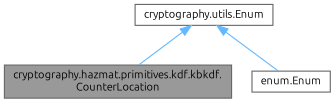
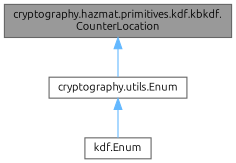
  digraph {
    fontname=Ubuntu
    node [color=gray40 fillcolor=white fontname=Ubuntu fontsize=10 shape=box style=filled]
    edge [color=steelblue1 dir=back fontname=Ubuntu fontsize=10 labelfontname=Helvetica labelfontsize=10 style=solid]
    n1 [fillcolor=grey60 fontcolor=black height=0.2 label="cryptography.hazmat.primitives.kdf.kbkdf.\lCounterLocation" width=0.4]
    n2 [height=0.2 label="cryptography.utils.Enum" width=0.4]
-   n3 [height=0.2 label="enum.Enum" width=0.4]
-   n2 -> n1
+   n3 [height=0.2 label="kdf.Enum" width=0.4]
+   n1 -> n2
    n2 -> n3
  }
